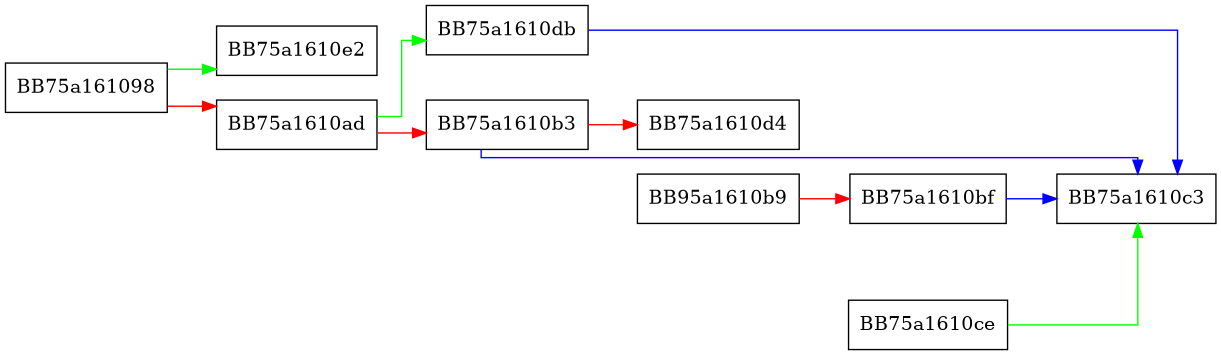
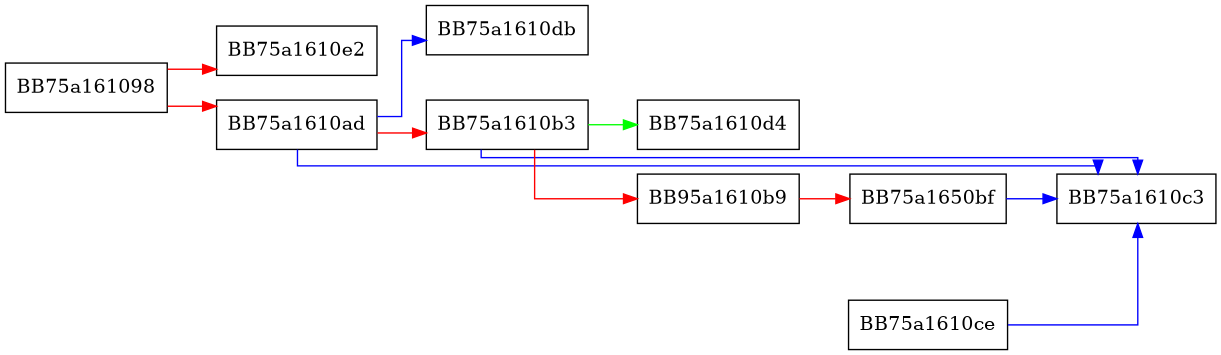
  digraph {
    rankdir=LR
    splines=ortho
    node [shape=box]
    edge [color=red]
    BB75a161098
    BB75a1610e2
    BB75a1610ad
    BB75a1610db
    BB75a1610b3
    BB75a1610c3
    BB75a1610d4
    n8 [label=BB95a1610b9]
-   BB75a1610bf
+   BB75a1610bf [label=BB75a1650bf]
    BB75a1610ce
-   BB75a161098 -> BB75a1610e2 [color=green]
+   BB75a161098 -> BB75a1610e2
    BB75a161098 -> BB75a1610ad
-   BB75a1610ad -> BB75a1610db [color=green]
+   BB75a1610ad -> BB75a1610db [color=blue]
    BB75a1610ad -> BB75a1610b3
-   BB75a1610db -> BB75a1610c3 [color=blue]
+   BB75a1610ad -> BB75a1610c3 [color=blue]
    BB75a1610b3 -> BB75a1610c3 [color=blue]
-   BB75a1610b3 -> BB75a1610d4
+   BB75a1610b3 -> BB75a1610d4 [color=green]
+   BB75a1610b3 -> n8
    n8 -> BB75a1610bf
    BB75a1610bf -> BB75a1610c3 [color=blue]
-   BB75a1610ce -> BB75a1610c3 [color=green]
+   BB75a1610ce -> BB75a1610c3 [color=blue]
  }
